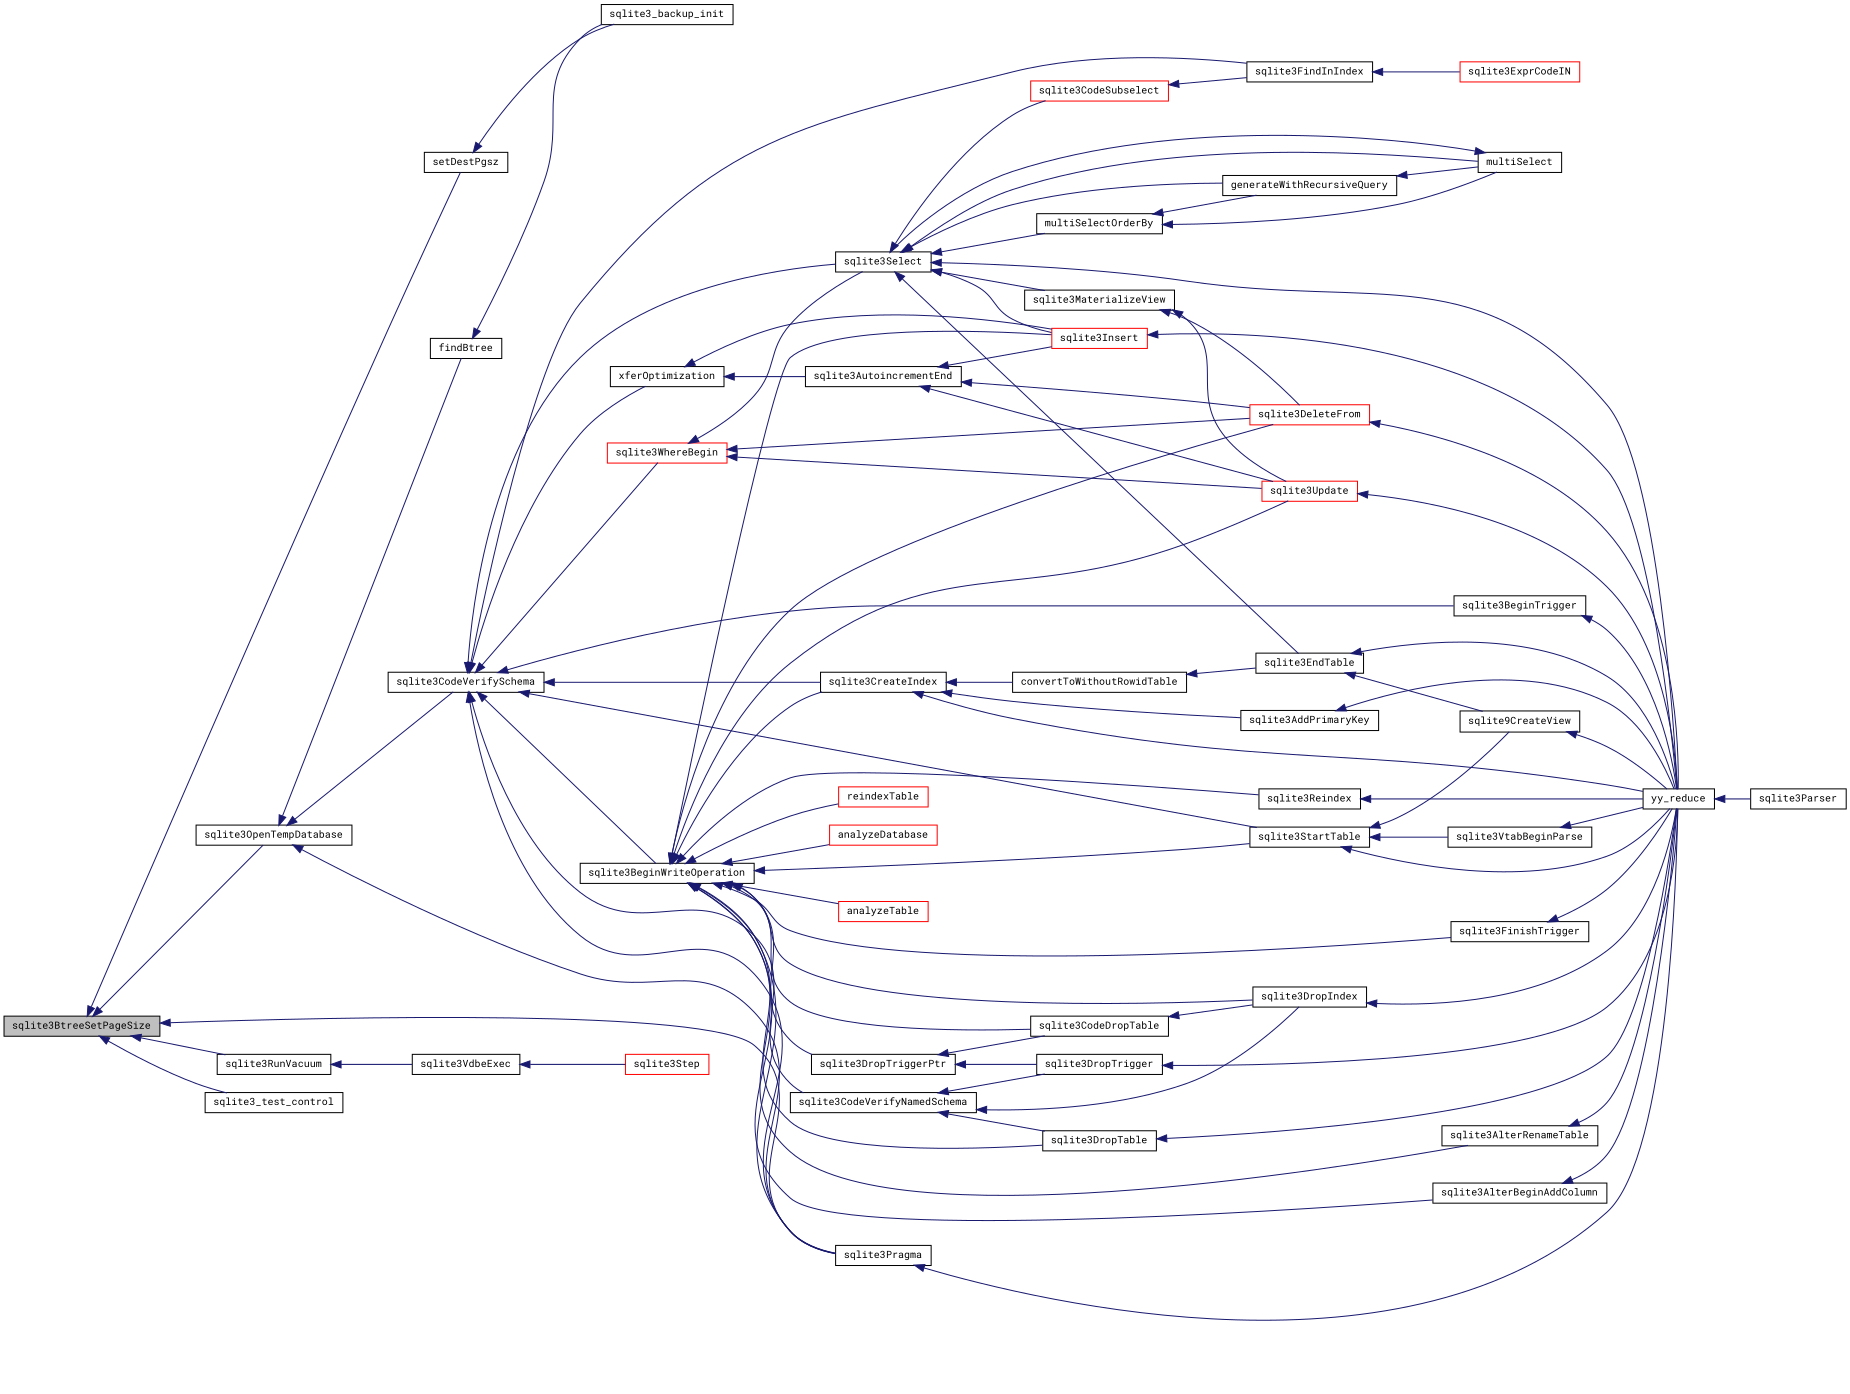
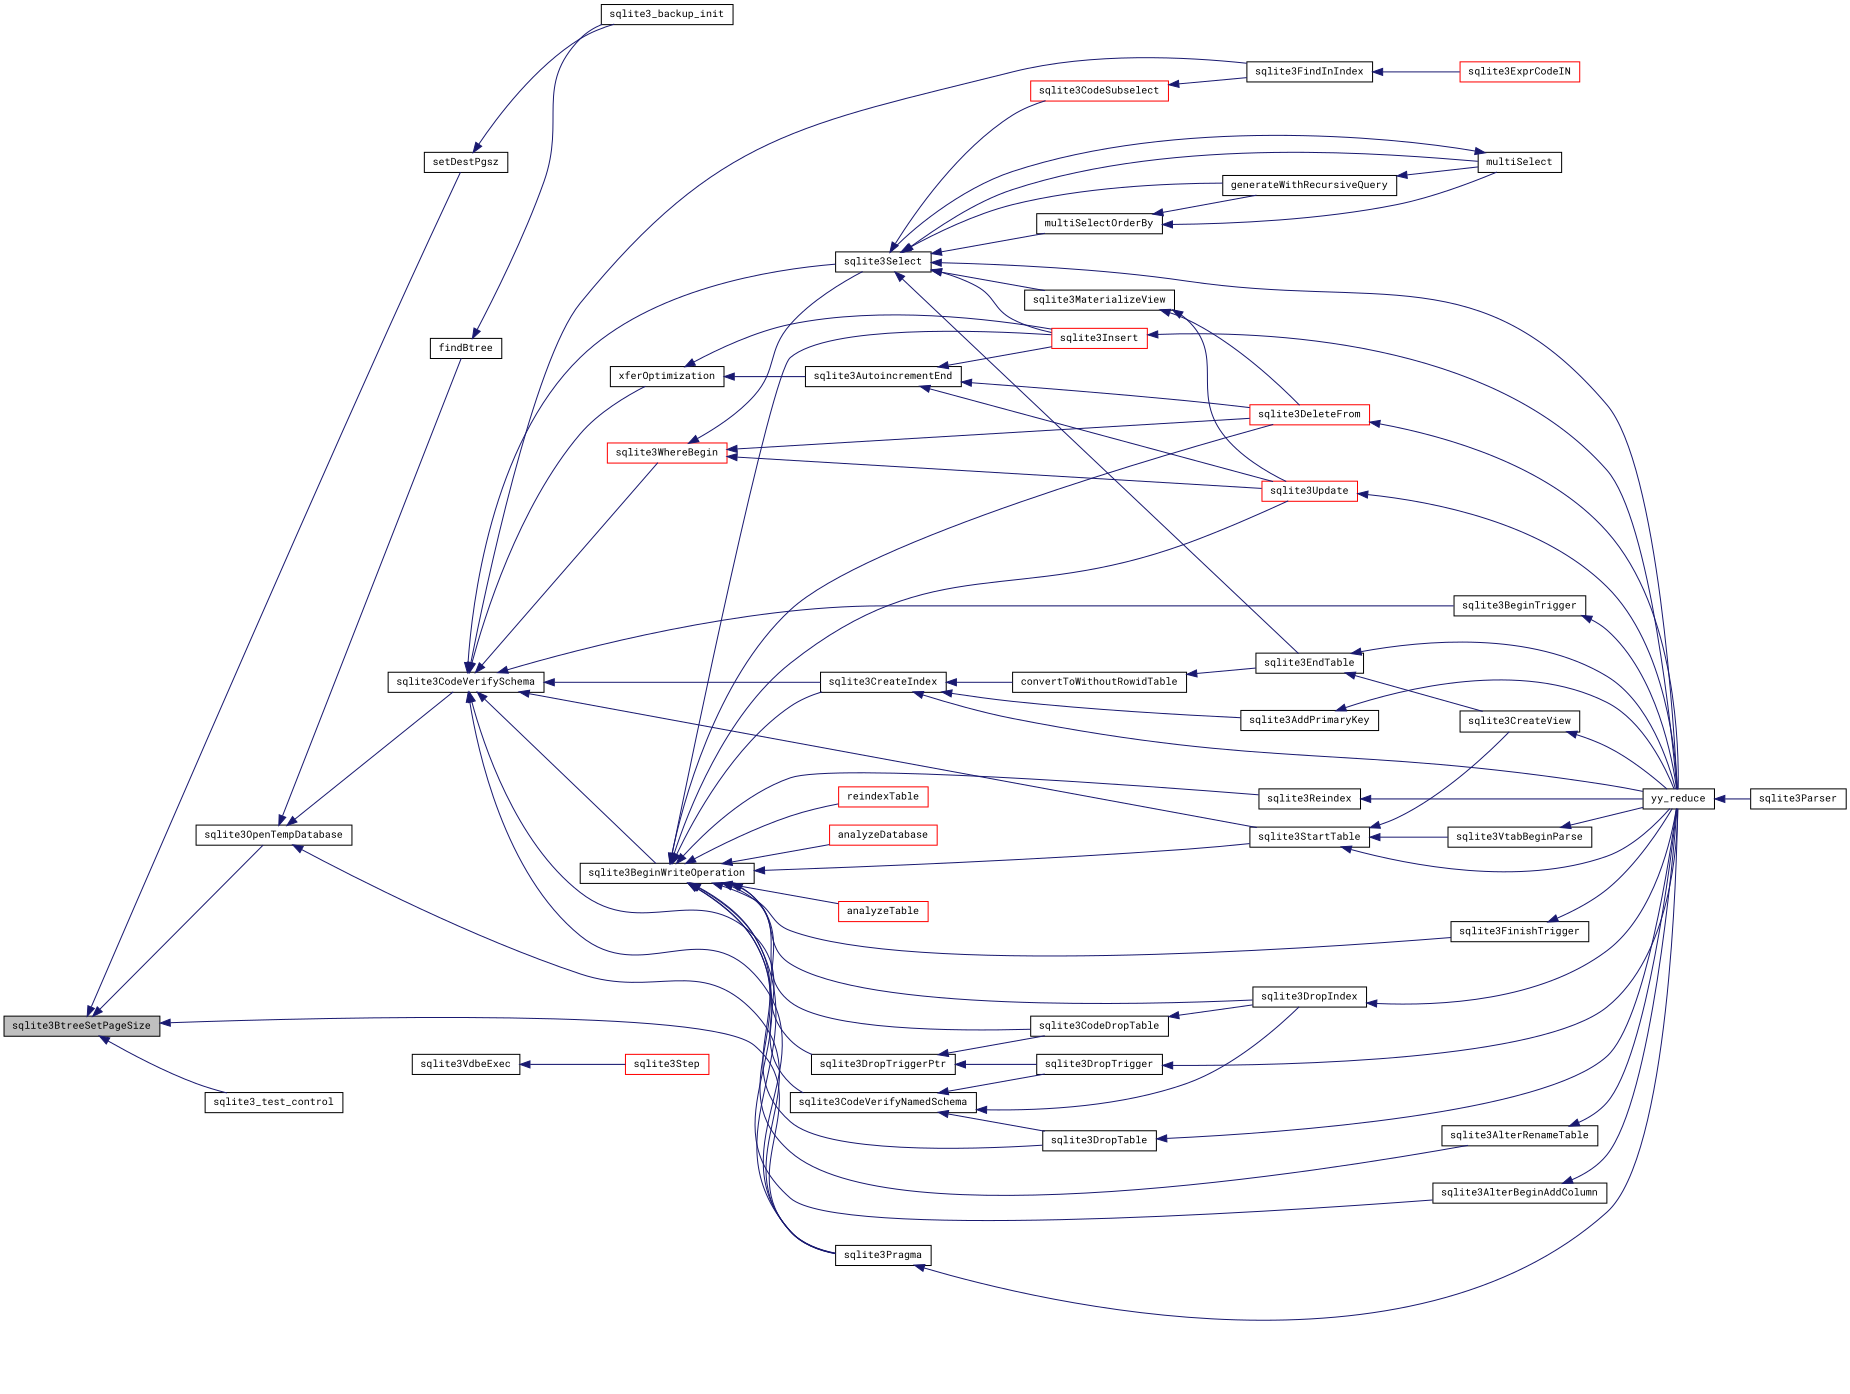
  digraph {
    fontname="Roboto Mono"
    rankdir=LR
    node [color=black fillcolor=white fontname="Roboto Mono" fontsize=10 shape=record style=filled]
    edge [color=midnightblue dir=back fontname="Roboto Mono" fontsize=10 labelfontname=FreeSans labelfontsize=10 style=solid]
    n1 [fillcolor=grey75 fontcolor=black height=0.2 label=sqlite3BtreeSetPageSize width=0.4]
    n2 [height=0.2 label=setDestPgsz width=0.4]
    n3 [height=0.2 label=sqlite3OpenTempDatabase width=0.4]
    n4 [height=0.2 label=sqlite3Pragma width=0.4]
-   n5 [height=0.2 label=sqlite3RunVacuum width=0.4]
    n6 [height=0.2 label=sqlite3_test_control width=0.4]
    n7 [height=0.2 label=sqlite3_backup_init width=0.4]
    n8 [height=0.2 label=findBtree width=0.4]
    n9 [height=0.2 label=sqlite3CodeVerifySchema width=0.4]
    n10 [height=0.2 label=yy_reduce width=0.4]
    n11 [height=0.2 label=sqlite3VdbeExec width=0.4]
    n12 [height=0.2 label=sqlite3FindInIndex width=0.4]
    n13 [height=0.2 label=sqlite3StartTable width=0.4]
    n14 [height=0.2 label=sqlite3CreateIndex width=0.4]
    n15 [height=0.2 label=sqlite3CodeVerifyNamedSchema width=0.4]
    n16 [height=0.2 label=sqlite3BeginWriteOperation width=0.4]
    n17 [height=0.2 label=xferOptimization width=0.4]
    n18 [height=0.2 label=sqlite3Select width=0.4]
    n19 [height=0.2 label=sqlite3BeginTrigger width=0.4]
    n20 [color=red height=0.2 label=sqlite3WhereBegin width=0.4]
    n21 [color=red height=0.2 label=sqlite3ExprCodeIN width=0.4]
-   n22 [height=0.2 label=sqlite9CreateView width=0.4]
+   n22 [height=0.2 label=sqlite3CreateView width=0.4]
    n23 [height=0.2 label=sqlite3VtabBeginParse width=0.4]
    n24 [height=0.2 label=sqlite3AddPrimaryKey width=0.4]
    n25 [height=0.2 label=convertToWithoutRowidTable width=0.4]
    n26 [height=0.2 label=sqlite3DropTable width=0.4]
    n27 [height=0.2 label=sqlite3DropIndex width=0.4]
    n28 [height=0.2 label=sqlite3DropTrigger width=0.4]
    n29 [height=0.2 label=sqlite3AlterRenameTable width=0.4]
    n30 [height=0.2 label=sqlite3AlterBeginAddColumn width=0.4]
    n31 [color=red height=0.2 label=analyzeDatabase width=0.4]
    n32 [color=red height=0.2 label=analyzeTable width=0.4]
    n33 [height=0.2 label=sqlite3CodeDropTable width=0.4]
    n34 [color=red height=0.2 label=reindexTable width=0.4]
    n35 [height=0.2 label=sqlite3Reindex width=0.4]
    n36 [color=red height=0.2 label=sqlite3DeleteFrom width=0.4]
    n37 [color=red height=0.2 label=sqlite3Insert width=0.4]
    n38 [height=0.2 label=sqlite3FinishTrigger width=0.4]
    n39 [height=0.2 label=sqlite3DropTriggerPtr width=0.4]
    n40 [color=red height=0.2 label=sqlite3Update width=0.4]
    n41 [height=0.2 label=sqlite3AutoincrementEnd width=0.4]
    n42 [height=0.2 label=sqlite3EndTable width=0.4]
    n43 [color=red height=0.2 label=sqlite3CodeSubselect width=0.4]
    n44 [height=0.2 label=sqlite3MaterializeView width=0.4]
    n45 [height=0.2 label=generateWithRecursiveQuery width=0.4]
    n46 [height=0.2 label=multiSelect width=0.4]
    n47 [height=0.2 label=multiSelectOrderBy width=0.4]
    n48 [height=0.2 label=sqlite3Parser width=0.4]
    n49 [color=red height=0.2 label=sqlite3Step width=0.4]
    n1 -> n2
    n1 -> n3
    n1 -> n4
-   n1 -> n5
    n1 -> n6
    n2 -> n7
    n3 -> n4
    n3 -> n8
    n3 -> n9
    n4 -> n10
-   n5 -> n11
    n8 -> n7
    n9 -> n4
    n9 -> n12
    n9 -> n13
    n9 -> n14
    n9 -> n15
    n9 -> n16
    n9 -> n17
    n9 -> n18
    n9 -> n19
    n9 -> n20
    n10 -> n48
    n11 -> n49
    n12 -> n21
    n13 -> n10
    n13 -> n22
    n13 -> n23
    n14 -> n10
    n14 -> n24
    n14 -> n25
    n15 -> n26
    n15 -> n27
    n15 -> n28
    n16 -> n4
    n16 -> n13
    n16 -> n14
    n16 -> n26
    n16 -> n27
    n16 -> n29
    n16 -> n30
    n16 -> n31
    n16 -> n32
    n16 -> n33
    n16 -> n34
    n16 -> n35
    n16 -> n36
    n16 -> n37
    n16 -> n38
    n16 -> n39
    n16 -> n40
    n17 -> n37
    n17 -> n41
    n18 -> n10
    n18 -> n37
    n18 -> n42
    n18 -> n43
    n18 -> n44
    n18 -> n45
    n18 -> n46
    n18 -> n47
    n19 -> n10
    n20 -> n18
    n20 -> n36
    n20 -> n40
    n22 -> n10
    n23 -> n10
    n24 -> n10
    n25 -> n42
    n26 -> n10
    n27 -> n10
    n28 -> n10
    n29 -> n10
    n30 -> n10
    n33 -> n27
    n35 -> n10
    n36 -> n10
    n37 -> n10
    n38 -> n10
    n39 -> n28
    n39 -> n33
    n40 -> n10
    n41 -> n36
    n41 -> n37
    n41 -> n40
    n42 -> n10
    n42 -> n22
    n43 -> n12
    n44 -> n36
    n44 -> n40
    n45 -> n46
    n46 -> n18
    n47 -> n45
    n47 -> n46
  }
